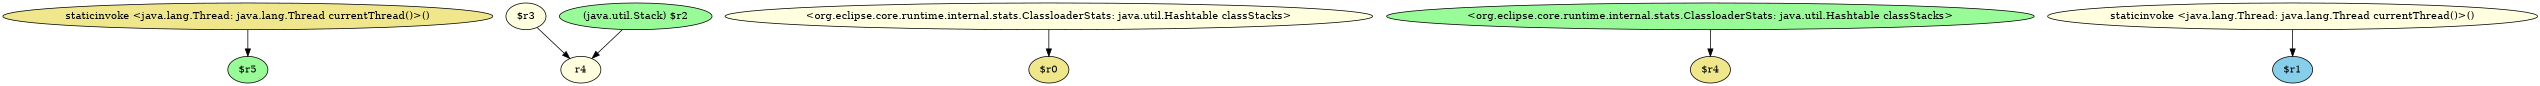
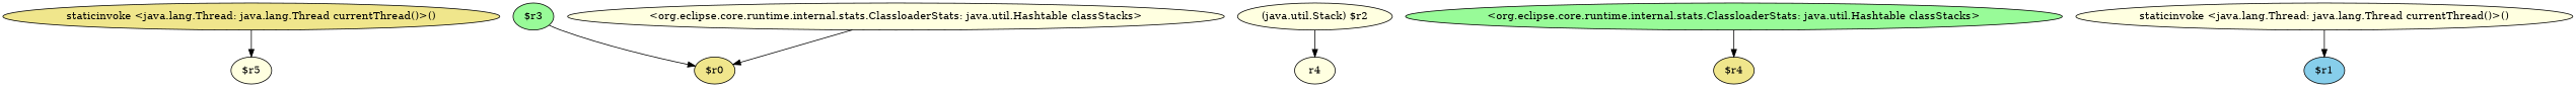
  digraph {
    node [fillcolor=palegreen style=filled]
    n1 [fillcolor=khaki label="staticinvoke <java.lang.Thread: java.lang.Thread currentThread()>()"]
-   n2 [label="$r5"]
-   n3 [fillcolor=lightyellow label="$r3"]
+   n2 [fillcolor=lightyellow label="$r5"]
+   n3 [label="$r3"]
    n4 [fillcolor=lightyellow label=r4]
    n5 [fillcolor=lightyellow label="<org.eclipse.core.runtime.internal.stats.ClassloaderStats: java.util.Hashtable classStacks>"]
    n6 [fillcolor=khaki label="$r0"]
-   n7 [label="(java.util.Stack) $r2"]
+   n7 [fillcolor=lightyellow label="(java.util.Stack) $r2"]
    n8 [label="<org.eclipse.core.runtime.internal.stats.ClassloaderStats: java.util.Hashtable classStacks>"]
    n9 [fillcolor=khaki label="$r4"]
    n10 [fillcolor=lightyellow label="staticinvoke <java.lang.Thread: java.lang.Thread currentThread()>()"]
    n11 [fillcolor=skyblue label="$r1"]
    n1 -> n2
-   n3 -> n4
+   n3 -> n6
    n5 -> n6
    n7 -> n4
    n8 -> n9
    n10 -> n11
  }
